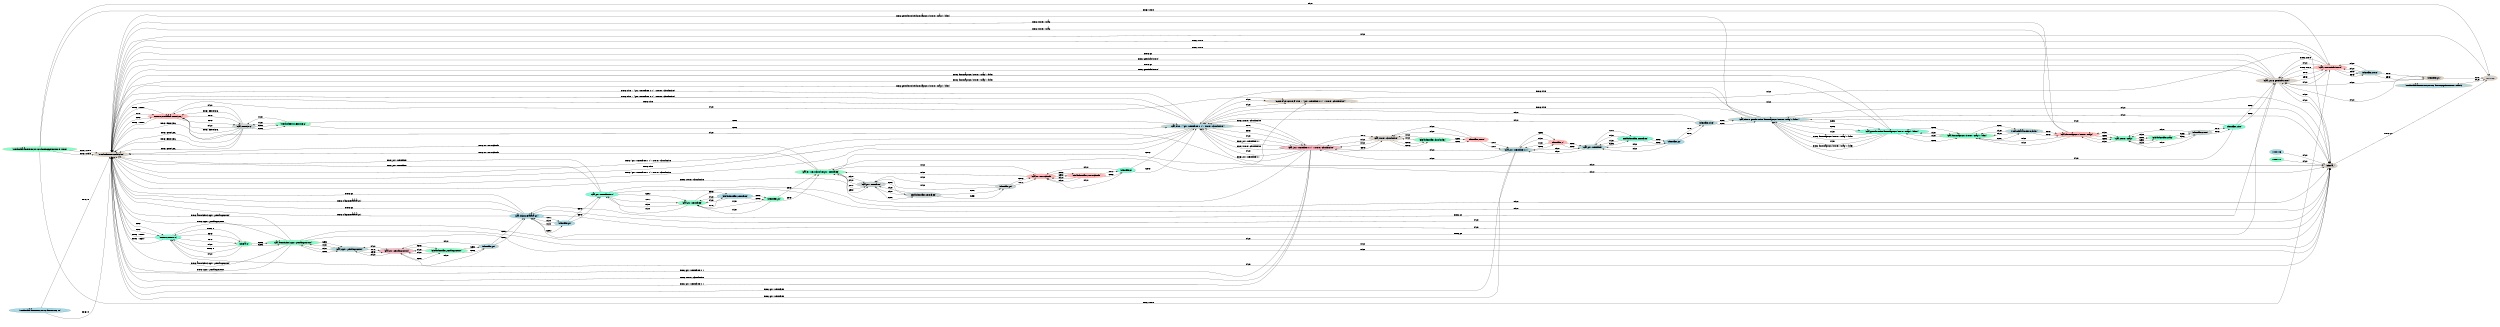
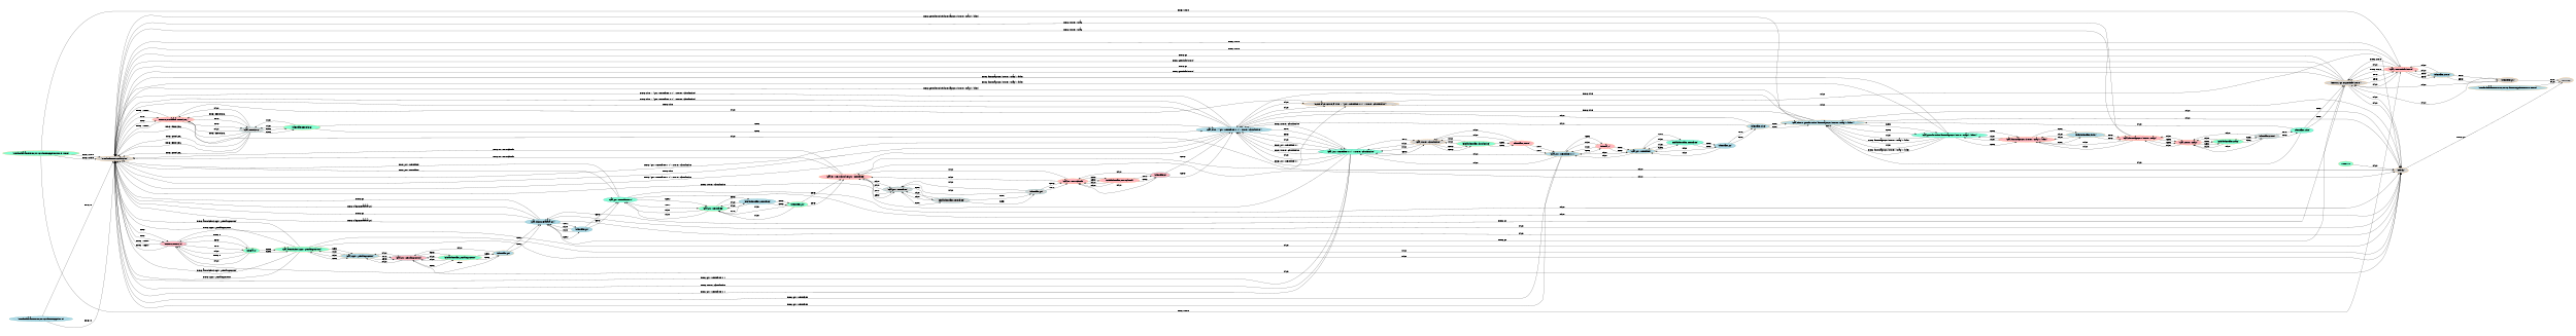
  digraph {
    rankdir=LR
    node [color=darkorange fillcolor=aquamarine style=filled]
    n1 [fillcolor=lightgrey label="(MethodReturn,static int)"]
-   n2 [color=teal label="(Return,return 0;)"]
+   n2 [color=teal fillcolor=lightpink label="(Return,return 0;)"]
    n3 [fillcolor=lightpink label="(Return,metadata -ENOSPC;)"]
    1000102 [fillcolor=lightgrey]
-   n5 [fillcolor=lightgrey label="(Literal,)"]
+   n5 [fillcolor=lightgrey label="(Block,)"]
    n6 [label="(Literal,0)"]
    n7 [fillcolor=lightgrey label="(ControlStructure,if (size < ((ps->next_free + 1) * store->chunk_size)))"]
    n8 [color=teal fillcolor=lightgrey label="(Call,-ENOSPC)"]
    n9 [label="(MethodParameterIn,struct dm_exception_store *store)"]
    n10 [fillcolor=lightpink label="(Call,return_info(store))"]
-   n11 [fillcolor=lightgrey label="(Call,*ps = get_info(store))"]
+   n11 [fillcolor=lightgrey label="(Return,*ps = get_info(store))"]
    n12 [fillcolor=lightblue label="(Identifier,store)"]
-   n13 [fillcolor=lightblue label="(MethodParameterOut,struct dm_exception_store *static)"]
-   n14 [label="(Call,e->new_chunk = ps->next_free)"]
+   n13 [fillcolor=lightblue label="(MethodParameterOut,struct dm_exception_store *store)"]
+   n14 [fillcolor=lightpink label="(Call,e->new_chunk = ps->next_free)"]
    n15 [color=teal fillcolor=lightgrey label="(Call,ps->next_free)"]
    n16 [color=teal fillcolor=lightgrey label="(FieldIdentifier,next_free)"]
    n17 [fillcolor=lightpink label="(Call,e->new_chunk)"]
-   n18 [fillcolor=lightpink label="(FieldIdentifier,store_chunk)"]
-   n19 [color=teal label="(Identifier,e)"]
-   n20 [fillcolor=lightblue label="(Call,size < ((ps->next_free + 1) * store->chunk_size))"]
-   n21 [color=teal fillcolor=lightpink label="(Call,(ps->next_free + 1) * store->chunk_size)"]
+   n18 [fillcolor=lightpink label="(FieldIdentifier,new_chunk)"]
+   n19 [color=teal fillcolor=lightpink label="(Identifier,e)"]
+   n20 [color=teal fillcolor=lightblue label="(Call,size < ((ps->next_free + 1) * store->chunk_size))"]
+   n21 [color=teal label="(Call,(ps->next_free + 1) * store->chunk_size)"]
    n22 [color=teal fillcolor=lightgrey label="(Identifier,ps)"]
    n23 [color=teal label="(Call,ps->next_free++)"]
    n24 [label="(Call,ps->next_free)"]
    n25 [color=teal fillcolor=lightblue label="(FieldIdentifier,next_free)"]
    n26 [label="(Identifier,ps)"]
    n27 [color=teal fillcolor=lightblue label="(Call,skip_metadata(ps))"]
    n28 [color=teal fillcolor=lightblue label="(Identifier,ps)"]
-   n29 [color=teal fillcolor=lightblue label="(MethodParameterIn,struct dm_struct *e)"]
+   n29 [color=teal fillcolor=lightblue label="(MethodParameterIn,struct dm_exception *e)"]
    n30 [fillcolor=lightblue label="(Call,&ps->pending_count)"]
    n31 [color=teal fillcolor=lightpink label="(Call,ps->pending_count)"]
    n32 [label="(Call,atomic_inc(&ps->pending_count))"]
    n33 [label="(FieldIdentifier,pending_count)"]
    n34 [fillcolor=lightblue label="(Identifier,ps)"]
    n35 [fillcolor=lightgrey label="(Identifier,ps)"]
    n36 [fillcolor=lightblue label="(Call,size = get_dev_size(dm_snap_cow(store->snap)->bdev))"]
    n37 [color=teal label="(Call,get_dev_size(dm_snap_cow(store->snap)->bdev))"]
-   n38 [label="(Call,dm_snap_cow(store->snap)->bdev)"]
+   n38 [fillcolor=lightpink label="(Call,dm_snap_cow(store->snap)->bdev)"]
    n39 [color=teal label="(Identifier,size)"]
-   n40 [fillcolor=lightblue label="(MethodParameterIn,bdev)"]
+   n40 [fillcolor=lightblue label="(FieldIdentifier,bdev)"]
    n41 [fillcolor=lightpink label="(Call,dm_snap_cow(store->snap))"]
-   n42 [label="(Call,store->snap)"]
+   n42 [fillcolor=lightpink label="(Call,store->snap)"]
    n43 [label="(FieldIdentifier,snap)"]
    n44 [color=teal fillcolor=lightgrey label="(Identifier,store)"]
    n45 [fillcolor=lightgrey label="(Call,store->chunk_size)"]
-   n46 [label="(FieldIdentifier,chunk_dev)"]
+   n46 [label="(FieldIdentifier,chunk_size)"]
    n47 [fillcolor=lightblue label="(Call,ps->next_free + 1)"]
-   n48 [fillcolor=lightpink label="(Identifier,1)"]
+   n48 [fillcolor=lightpink label="(Literal,1)"]
    n49 [fillcolor=lightblue label="(Call,ps->next_free)"]
    n50 [color=teal label="(FieldIdentifier,next_free)"]
    n51 [color=teal fillcolor=lightblue label="(Identifier,ps)"]
    n52 [fillcolor=lightblue label="(Identifier,size)"]
    n53 [fillcolor=lightpink label="(Identifier,store)"]
-   n54 [label="(MethodReturn,ENOSPC)"]
-   1000106 [color=teal fillcolor=lightblue]
+   n54 [label="(Identifier,ENOSPC)"]
    1000111
    n1 -> n2 [label="CFG: "]
    n1 -> n2 [label="CFG: "]
    n1 -> n3 [label="CFG: "]
    n1 -> n3 [label="CFG: "]
-   n1 -> 1000102 [label="AST: "]
    n2 -> n1 [label="DDG: <RET>"]
    n2 -> n1 [label="DDG: <RET>"]
    n2 -> n5 [label="AST: "]
    n2 -> n5 [label="AST: "]
    n2 -> n6 [label="CFG: "]
    n2 -> n6 [label="CFG: "]
    n3 -> n1 [label="DDG: <RET>"]
    n3 -> n1 [label="DDG: <RET>"]
    n3 -> n7 [label="AST: "]
    n3 -> n7 [label="AST: "]
    n3 -> n8 [label="CFG: "]
    n3 -> n8 [label="CFG: "]
    n5 -> 1000102 [label="DDG: ps"]
    n6 -> n2 [label="AST: "]
    n6 -> n2 [label="DDG: 0"]
    n6 -> n2 [label="AST: "]
    n6 -> n2 [label="DDG: 0"]
    n6 -> n32 [label="CFG: "]
    n6 -> n32 [label="CFG: "]
    n7 -> n5 [label="AST: "]
    n7 -> n5 [label="AST: "]
    n8 -> n1 [label="DDG: -ENOSPC"]
    n8 -> n1 [label="DDG: ENOSPC"]
    n8 -> n1 [label="DDG: -ENOSPC"]
    n8 -> n1 [label="DDG: ENOSPC"]
    n8 -> n3 [label="AST: "]
    n8 -> n3 [label="DDG: -ENOSPC"]
    n8 -> n3 [label="AST: "]
    n8 -> n3 [label="DDG: -ENOSPC"]
    n8 -> n54 [label="CFG: "]
    n8 -> n54 [label="CFG: "]
    n9 -> n1 [label="DDG: store"]
    n9 -> n1 [label="DDG: store"]
-   n9 -> 1000102 [label="AST: "]
    n9 -> n10 [label="DDG: store"]
    n9 -> n10 [label="DDG: store"]
    n10 -> n1 [label="DDG: store"]
    n10 -> n1 [label="DDG: store"]
    n10 -> n11 [label="AST: "]
    n10 -> n11 [label="DDG: store"]
    n10 -> n11 [label="AST: "]
    n10 -> n11 [label="DDG: store"]
    n10 -> n12 [label="CFG: "]
    n10 -> n12 [label="CFG: "]
    n11 -> n1 [label="DDG: ps"]
    n11 -> n1 [label="DDG: get_info(store)"]
    n11 -> n1 [label="DDG: ps"]
    n11 -> n1 [label="DDG: get_info(store)"]
    n11 -> n5 [label="AST: "]
    n11 -> n5 [label="AST: "]
    n11 -> n10 [label="CFG: "]
    n11 -> n10 [label="CFG: "]
    n11 -> n27 [label="DDG: ps"]
    n11 -> n27 [label="DDG: ps"]
    n12 -> n10 [label="AST: "]
    n12 -> n10 [label="AST: "]
    n12 -> n35 [label="CFG: "]
    n12 -> n35 [label="CFG: "]
    n13 -> 1000102 [label="AST: "]
    n14 -> n1 [label="DDG: e->new_chunk"]
    n14 -> n1 [label="DDG: e->new_chunk"]
    n14 -> n5 [label="AST: "]
    n14 -> n5 [label="AST: "]
    n14 -> n15 [label="CFG: "]
    n14 -> n15 [label="CFG: "]
    n15 -> n14 [label="AST: "]
    n15 -> n14 [label="AST: "]
    n15 -> n16 [label="CFG: "]
    n15 -> n16 [label="CFG: "]
    n16 -> n15 [label="AST: "]
    n16 -> n15 [label="AST: "]
    n16 -> n22 [label="CFG: "]
    n16 -> n22 [label="CFG: "]
    n17 -> n14 [label="AST: "]
    n17 -> n14 [label="AST: "]
    n17 -> n18 [label="CFG: "]
    n17 -> n18 [label="CFG: "]
    n18 -> n17 [label="AST: "]
    n18 -> n17 [label="AST: "]
    n18 -> n19 [label="CFG: "]
    n18 -> n19 [label="CFG: "]
    n19 -> n17 [label="AST: "]
    n19 -> n17 [label="AST: "]
    n19 -> n20 [label="CFG: "]
    n19 -> n20 [label="CFG: "]
    n20 -> n1 [label="DDG: size"]
    n20 -> n1 [label="DDG: (ps->next_free + 1) * store->chunk_size"]
    n20 -> n1 [label="DDG: size < ((ps->next_free + 1) * store->chunk_size)"]
    n20 -> n1 [label="DDG: size"]
    n20 -> n1 [label="DDG: (ps->next_free + 1) * store->chunk_size"]
    n20 -> n1 [label="DDG: size < ((ps->next_free + 1) * store->chunk_size)"]
    n20 -> n7 [label="AST: "]
    n20 -> n7 [label="AST: "]
    n20 -> n21 [label="CFG: "]
    n20 -> n21 [label="CFG: "]
    n21 -> n1 [label="DDG: ps->next_free + 1"]
    n21 -> n1 [label="DDG: store->chunk_size"]
    n21 -> n1 [label="DDG: ps->next_free + 1"]
    n21 -> n1 [label="DDG: store->chunk_size"]
    n21 -> n20 [label="AST: "]
    n21 -> n20 [label="DDG: ps->next_free + 1"]
    n21 -> n20 [label="DDG: store->chunk_size"]
    n21 -> n20 [label="AST: "]
    n21 -> n20 [label="DDG: ps->next_free + 1"]
    n21 -> n20 [label="DDG: store->chunk_size"]
    n21 -> n45 [label="CFG: "]
    n21 -> n45 [label="CFG: "]
    n22 -> n15 [label="AST: "]
    n22 -> n15 [label="AST: "]
    n22 -> n17 [label="CFG: "]
    n22 -> n17 [label="CFG: "]
    n23 -> n1 [label="DDG: ps->next_free"]
    n23 -> n1 [label="DDG: ps->next_free"]
    n23 -> n5 [label="AST: "]
    n23 -> n5 [label="AST: "]
    n23 -> n24 [label="CFG: "]
    n23 -> n24 [label="CFG: "]
    n24 -> n23 [label="AST: "]
    n24 -> n23 [label="AST: "]
    n24 -> n25 [label="CFG: "]
    n24 -> n25 [label="CFG: "]
    n25 -> n24 [label="AST: "]
    n25 -> n24 [label="AST: "]
    n25 -> n26 [label="CFG: "]
    n25 -> n26 [label="CFG: "]
    n26 -> n14 [label="CFG: "]
    n26 -> n14 [label="CFG: "]
    n26 -> n24 [label="AST: "]
    n26 -> n24 [label="AST: "]
    n27 -> n1 [label="DDG: ps"]
    n27 -> n1 [label="DDG: skip_metadata(ps)"]
    n27 -> n1 [label="DDG: ps"]
    n27 -> n1 [label="DDG: skip_metadata(ps)"]
    n27 -> n5 [label="AST: "]
    n27 -> n5 [label="AST: "]
    n27 -> n28 [label="CFG: "]
    n27 -> n28 [label="CFG: "]
    n28 -> n23 [label="CFG: "]
    n28 -> n23 [label="CFG: "]
    n28 -> n27 [label="AST: "]
    n28 -> n27 [label="AST: "]
    n29 -> n1 [label="DDG: e"]
    n29 -> n1 [label="DDG: e"]
    n30 -> n31 [label="CFG: "]
    n30 -> n31 [label="CFG: "]
    n30 -> n32 [label="AST: "]
    n30 -> n32 [label="AST: "]
    n31 -> n30 [label="AST: "]
    n31 -> n30 [label="AST: "]
    n31 -> n33 [label="CFG: "]
    n31 -> n33 [label="CFG: "]
    n32 -> n1 [label="DDG: &ps->pending_count"]
    n32 -> n1 [label="DDG: atomic_inc(&ps->pending_count)"]
    n32 -> n1 [label="DDG: &ps->pending_count"]
    n32 -> n1 [label="DDG: atomic_inc(&ps->pending_count)"]
    n32 -> n5 [label="AST: "]
    n32 -> n5 [label="AST: "]
    n32 -> n30 [label="CFG: "]
    n32 -> n30 [label="CFG: "]
    n33 -> n31 [label="AST: "]
    n33 -> n31 [label="AST: "]
    n33 -> n34 [label="CFG: "]
    n33 -> n34 [label="CFG: "]
    n34 -> n27 [label="CFG: "]
    n34 -> n27 [label="CFG: "]
    n34 -> n31 [label="AST: "]
    n34 -> n31 [label="AST: "]
    n35 -> 1000102 [label="CFG: "]
    n35 -> n11 [label="AST: "]
    n35 -> n11 [label="AST: "]
    n36 -> n1 [label="DDG: get_dev_size(dm_snap_cow(store->snap)->bdev)"]
    n36 -> n1 [label="DDG: get_dev_size(dm_snap_cow(store->snap)->bdev)"]
    n36 -> n5 [label="AST: "]
    n36 -> n5 [label="AST: "]
    n36 -> n20 [label="DDG: size"]
    n36 -> n20 [label="DDG: size"]
    n36 -> n37 [label="CFG: "]
    n36 -> n37 [label="CFG: "]
    n37 -> n1 [label="DDG: dm_snap_cow(store->snap)->bdev"]
    n37 -> n1 [label="DDG: dm_snap_cow(store->snap)->bdev"]
    n37 -> n36 [label="AST: "]
    n37 -> n36 [label="DDG: dm_snap_cow(store->snap)->bdev"]
    n37 -> n36 [label="AST: "]
    n37 -> n36 [label="DDG: dm_snap_cow(store->snap)->bdev"]
    n37 -> n38 [label="CFG: "]
    n37 -> n38 [label="CFG: "]
    n38 -> n37 [label="AST: "]
    n38 -> n37 [label="AST: "]
    n38 -> n40 [label="CFG: "]
    n38 -> n40 [label="CFG: "]
    n39 -> n11 [label="CFG: "]
    n39 -> n11 [label="CFG: "]
    n39 -> n36 [label="AST: "]
    n39 -> n36 [label="AST: "]
    n40 -> n38 [label="AST: "]
    n40 -> n38 [label="AST: "]
    n40 -> n41 [label="CFG: "]
    n40 -> n41 [label="CFG: "]
    n41 -> n1 [label="DDG: store->snap"]
    n41 -> n1 [label="DDG: store->snap"]
    n41 -> n38 [label="AST: "]
    n41 -> n38 [label="AST: "]
    n41 -> n42 [label="CFG: "]
    n41 -> n42 [label="CFG: "]
    n42 -> n41 [label="AST: "]
    n42 -> n41 [label="AST: "]
    n42 -> n43 [label="CFG: "]
    n42 -> n43 [label="CFG: "]
    n43 -> n42 [label="AST: "]
    n43 -> n42 [label="AST: "]
    n43 -> n44 [label="CFG: "]
    n43 -> n44 [label="CFG: "]
    n44 -> n39 [label="CFG: "]
    n44 -> n39 [label="CFG: "]
    n44 -> n42 [label="AST: "]
    n44 -> n42 [label="AST: "]
    n45 -> n21 [label="AST: "]
    n45 -> n21 [label="AST: "]
    n45 -> n46 [label="CFG: "]
    n45 -> n46 [label="CFG: "]
    n46 -> n45 [label="AST: "]
    n46 -> n45 [label="AST: "]
    n46 -> n53 [label="CFG: "]
    n46 -> n53 [label="CFG: "]
    n47 -> n1 [label="DDG: ps->next_free"]
    n47 -> n1 [label="DDG: ps->next_free"]
    n47 -> n21 [label="AST: "]
    n47 -> n21 [label="AST: "]
    n47 -> n48 [label="CFG: "]
    n47 -> n48 [label="CFG: "]
    n48 -> n47 [label="AST: "]
    n48 -> n47 [label="AST: "]
    n48 -> n49 [label="CFG: "]
    n48 -> n49 [label="CFG: "]
    n49 -> n47 [label="AST: "]
    n49 -> n47 [label="AST: "]
    n49 -> n50 [label="CFG: "]
    n49 -> n50 [label="CFG: "]
    n50 -> n49 [label="AST: "]
    n50 -> n49 [label="AST: "]
    n50 -> n51 [label="CFG: "]
    n50 -> n51 [label="CFG: "]
    n51 -> n49 [label="AST: "]
    n51 -> n49 [label="AST: "]
    n51 -> n52 [label="CFG: "]
    n51 -> n52 [label="CFG: "]
    n52 -> n20 [label="AST: "]
    n52 -> n20 [label="AST: "]
    n52 -> n36 [label="CFG: "]
    n52 -> n36 [label="CFG: "]
    n53 -> n45 [label="AST: "]
    n53 -> n45 [label="AST: "]
    n53 -> n47 [label="CFG: "]
    n53 -> n47 [label="CFG: "]
    n54 -> n8 [label="AST: "]
    n54 -> n8 [label="AST: "]
    n54 -> n20 [label="CFG: "]
    n54 -> n20 [label="CFG: "]
-   1000106 -> n5 [label="AST: "]
    1000111 -> n5 [label="AST: "]
  }
